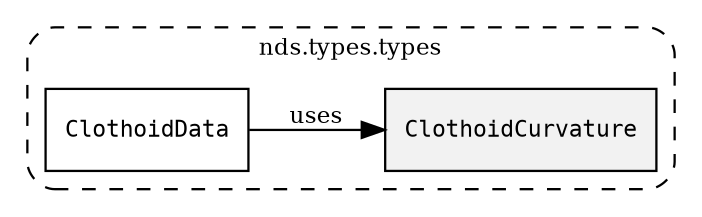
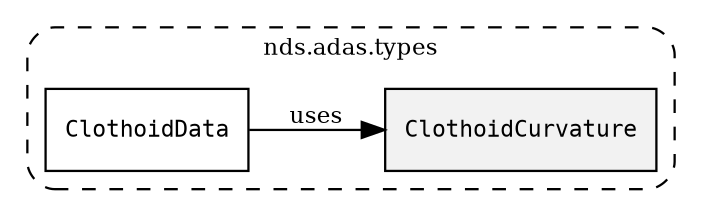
  digraph {
    fontsize=10
    rankdir=LR
    node [fontsize=10 shape=box]
    n1 [fillcolor="#0000000D" label=<<font face="monospace"><table align="center" border="0" cellspacing="0" cellpadding="0"><tr><td href="../../../content/packages/nds.adas.types.html#Subtype-ClothoidCurvature" title="Subtype defined in nds.adas.types">ClothoidCurvature</td></tr></table></font>> style=filled]
    n2 [label=<<font face="monospace"><table align="center" border="0" cellspacing="0" cellpadding="0"><tr><td href="../../../content/packages/nds.adas.types.html#Structure-ClothoidData" title="Structure defined in nds.adas.types">ClothoidData</td></tr></table></font>>]
    subgraph cluster_1 {
-     label="nds.types.types"
+     label="nds.adas.types"
      style="dashed, rounded"
      n1
      n2
    }
    n2 -> n1 [fontsize=10 label=uses]
  }
